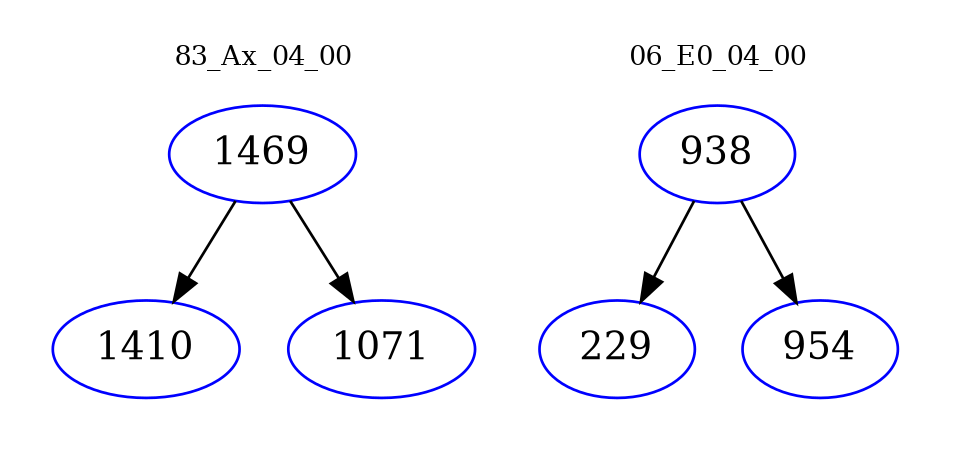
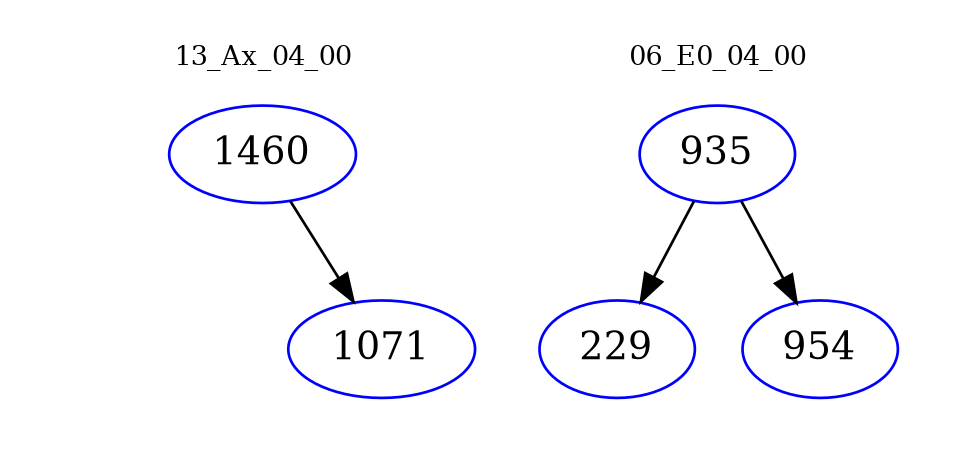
  digraph {
    node [color=blue]
    edge [color=black]
-   n1 [label=1469]
-   n2 [label=1410]
+   n1 [label=1460]
    n3 [label=1071]
-   n4 [label=938]
+   n4 [label=935]
    n5 [label=229]
    n6 [label=954]
    subgraph cluster_1 {
      color=white
      fontsize=10
-     label="83_Ax_04_00"
+     label="13_Ax_04_00"
      n1
-     n2
      n3
    }
    subgraph cluster_2 {
      color=white
      fontsize=10
      label="06_E0_04_00"
      n4
      n5
      n6
    }
-   n1 -> n2
    n1 -> n3
    n4 -> n5
    n4 -> n6
  }
